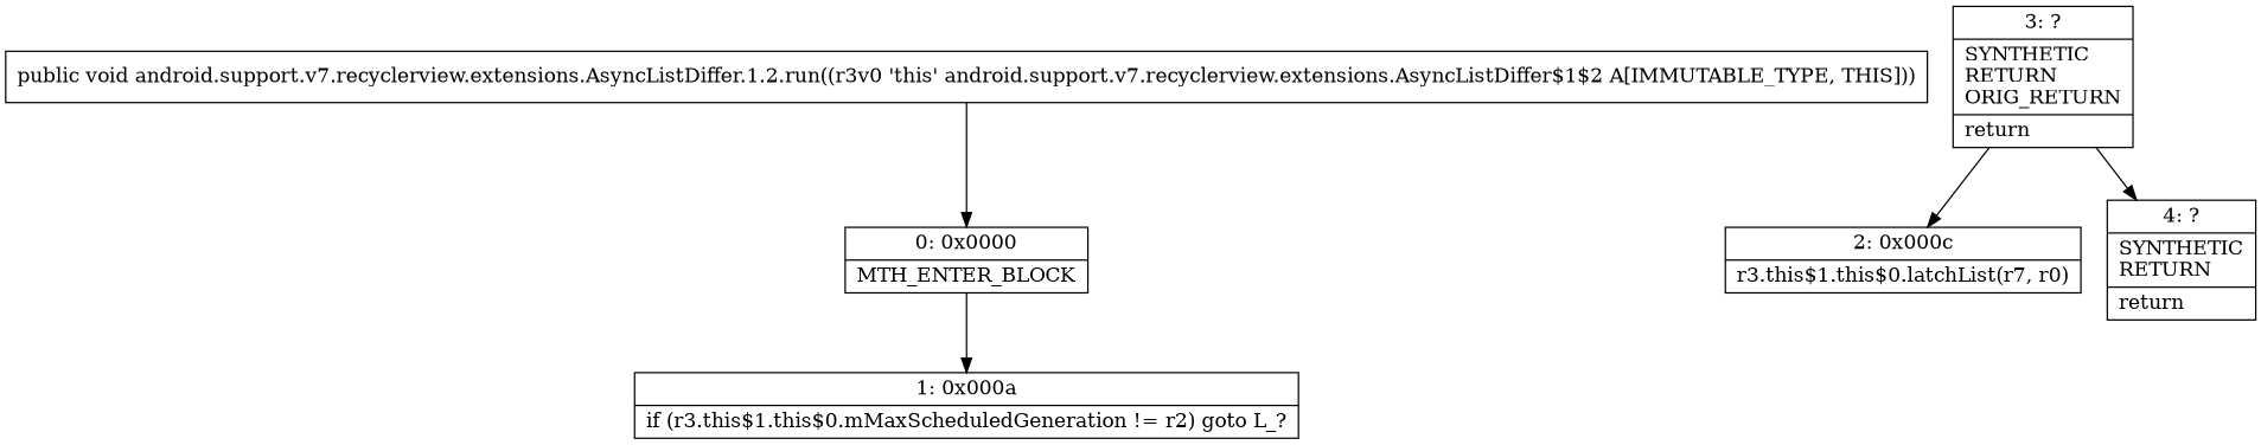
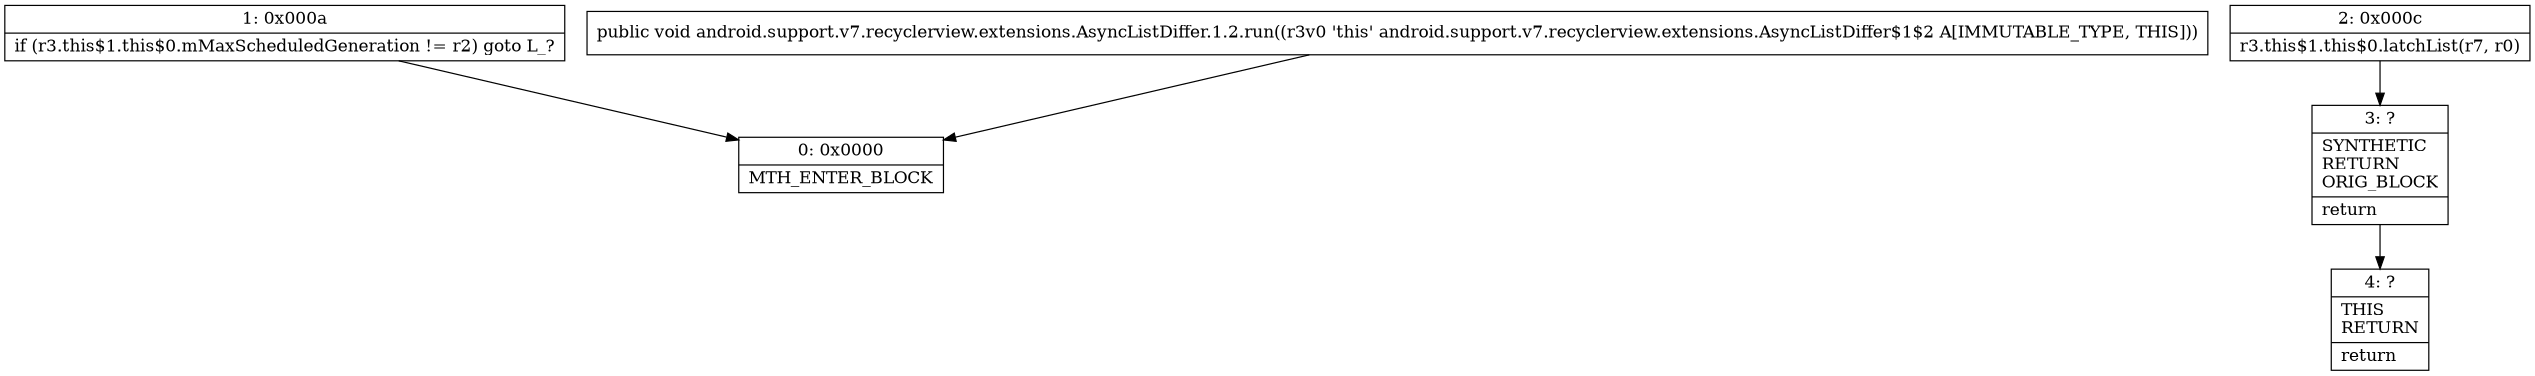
  digraph {
    node [shape=record]
    n1 [label="{0\:\ 0x0000|MTH_ENTER_BLOCK\l}"]
    n2 [label="{1\:\ 0x000a|if (r3.this$1.this$0.mMaxScheduledGeneration != r2) goto L_?\l}"]
    n3 [label="{2\:\ 0x000c|r3.this$1.this$0.latchList(r7, r0)\l}"]
-   n4 [label="{3\:\ ?|SYNTHETIC\lRETURN\lORIG_RETURN\l|return\l}"]
-   n5 [label="{4\:\ ?|SYNTHETIC\lRETURN\l|return\l}"]
+   n4 [label="{3\:\ ?|SYNTHETIC\lRETURN\lORIG_BLOCK\l|return\l}"]
+   n5 [label="{4\:\ ?|THIS\lRETURN\l|return\l}"]
    n6 [label="{public void android.support.v7.recyclerview.extensions.AsyncListDiffer.1.2.run((r3v0 'this' android.support.v7.recyclerview.extensions.AsyncListDiffer$1$2 A[IMMUTABLE_TYPE, THIS])) }"]
-   n1 -> n2
-   n4 -> n3
+   n2 -> n1
+   n3 -> n4
    n4 -> n5
    n6 -> n1
  }
